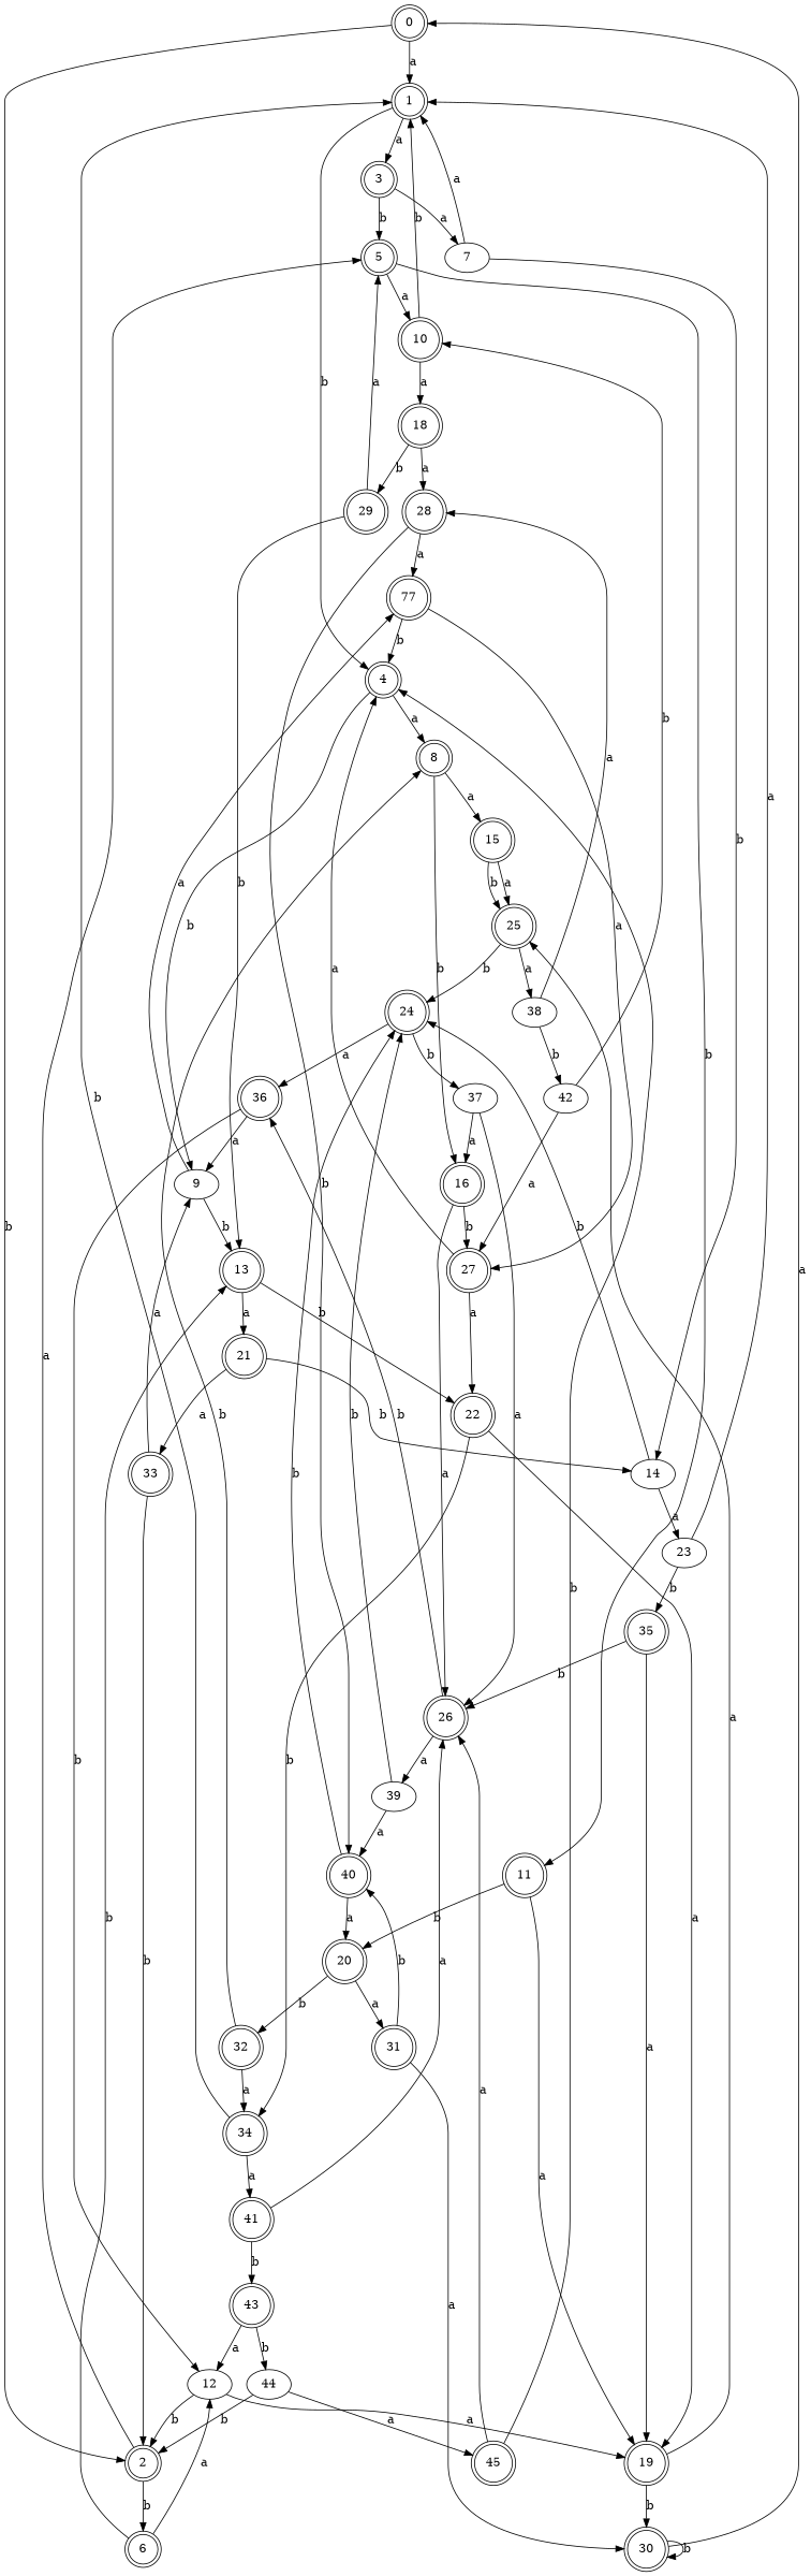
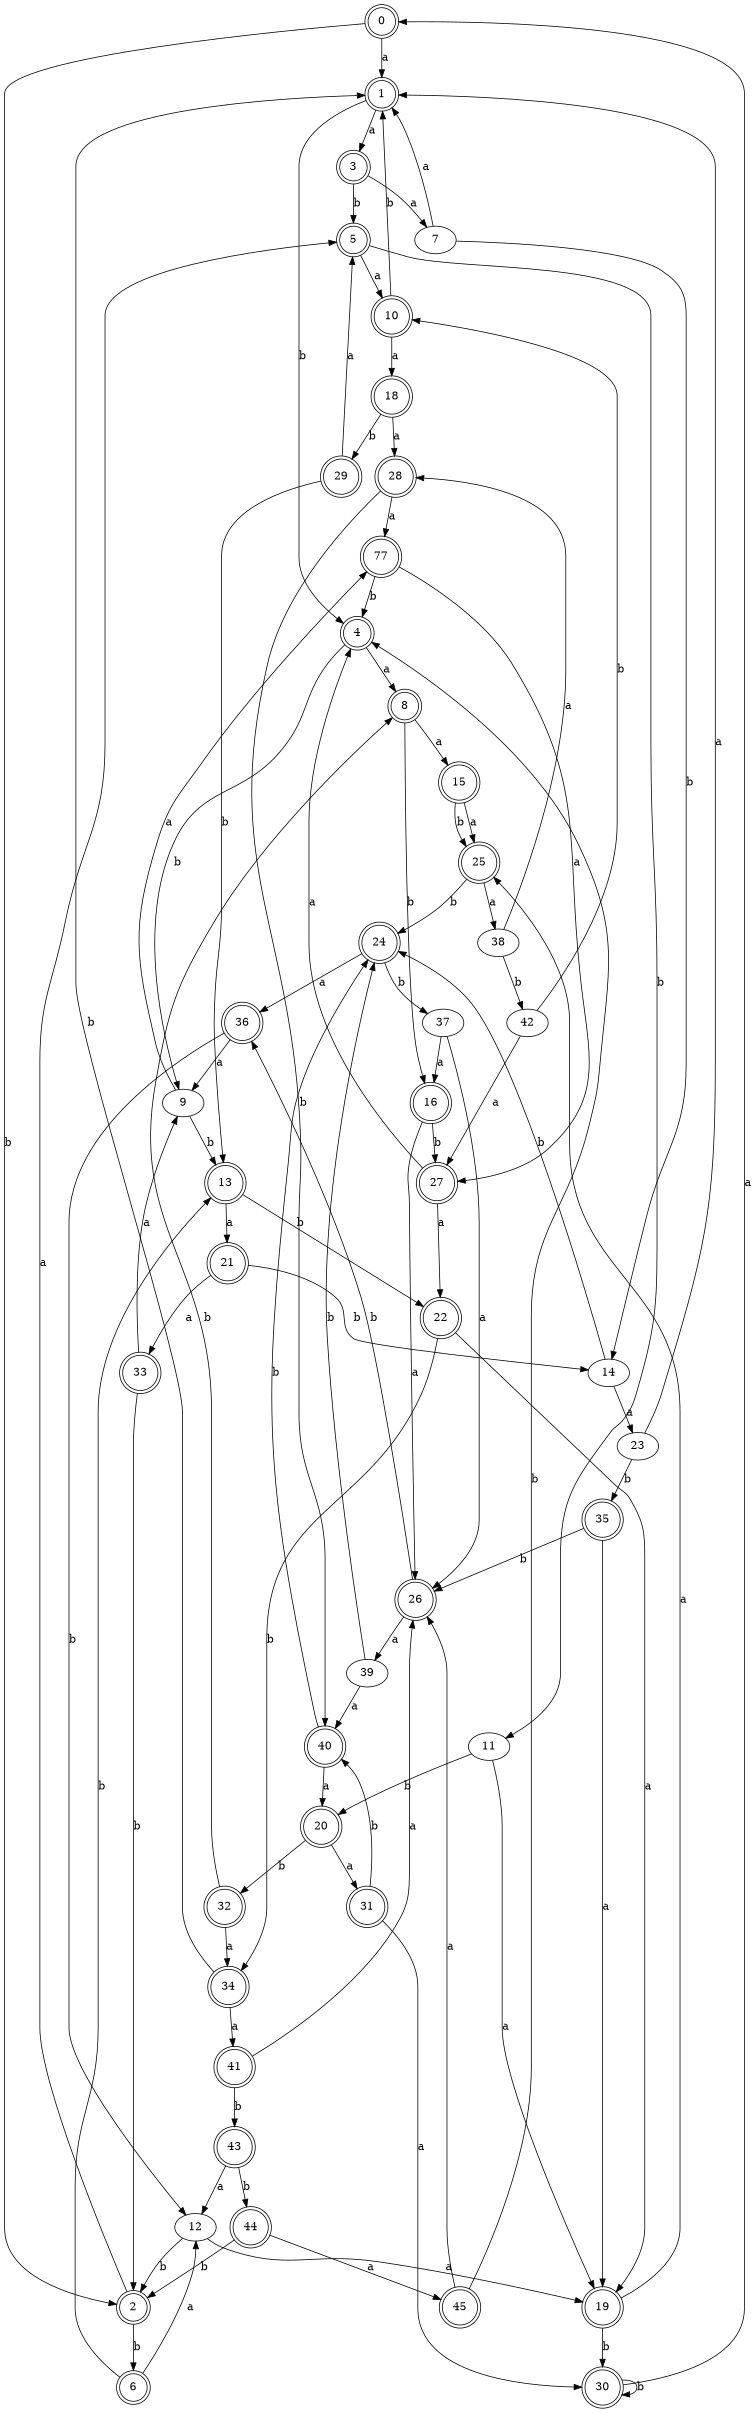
  digraph {
    node [shape=doublecircle]
    0
    1
    2
    3
    4
    5
    6
    7 [shape=""]
    8
    9 [shape=""]
    10
-   11
+   11 [shape=ellipse]
    12 [shape=""]
    13
    14 [shape=""]
    15
    16
    n18 [label=77]
    18
    19
    20
    21
    22
    23 [shape=""]
    24
    25
    26
    27
    28
    29
    30
    31
    32
    33
    34
    35
    36
    37 [shape=""]
    38 [shape=""]
    39 [shape=""]
    40
    41
    42 [shape=""]
    43
-   44 [shape=ellipse]
+   44
    45
    0 -> 1 [label=a]
    0 -> 2 [label=b]
    1 -> 3 [label=a]
    1 -> 4 [label=b]
    2 -> 5 [label=a]
    2 -> 6 [label=b]
    3 -> 5 [label=b]
    3 -> 7 [label=a]
    4 -> 8 [label=a]
    4 -> 9 [label=b]
    5 -> 10 [label=a]
    5 -> 11 [label=b]
    6 -> 12 [label=a]
    6 -> 13 [label=b]
    7 -> 1 [label=a]
    7 -> 14 [label=b]
    8 -> 15 [label=a]
    8 -> 16 [label=b]
    9 -> 13 [label=b]
    9 -> n18 [label=a]
    10 -> 1 [label=b]
    10 -> 18 [label=a]
    11 -> 19 [label=a]
    11 -> 20 [label=b]
    12 -> 2 [label=b]
    12 -> 19 [label=a]
    13 -> 21 [label=a]
    13 -> 22 [label=b]
    14 -> 23 [label=a]
    14 -> 24 [label=b]
    15 -> 25 [label=a]
    15 -> 25 [label=b]
    16 -> 26 [label=a]
    16 -> 27 [label=b]
    n18 -> 4 [label=b]
    n18 -> 27 [label=a]
    18 -> 28 [label=a]
    18 -> 29 [label=b]
    19 -> 25 [label=a]
    19 -> 30 [label=b]
    20 -> 31 [label=a]
    20 -> 32 [label=b]
    21 -> 14 [label=b]
    21 -> 33 [label=a]
    22 -> 19 [label=a]
    22 -> 34 [label=b]
    23 -> 1 [label=a]
    23 -> 35 [label=b]
    24 -> 36 [label=a]
    24 -> 37 [label=b]
    25 -> 24 [label=b]
    25 -> 38 [label=a]
    26 -> 36 [label=b]
    26 -> 39 [label=a]
    27 -> 4 [label=a]
    27 -> 22 [label=a]
    28 -> n18 [label=a]
    28 -> 40 [label=b]
    29 -> 5 [label=a]
    29 -> 13 [label=b]
    30 -> 0 [label=a]
    30 -> 30 [label=b]
    31 -> 30 [label=a]
    31 -> 40 [label=b]
    32 -> 8 [label=b]
    32 -> 34 [label=a]
    33 -> 2 [label=b]
    33 -> 9 [label=a]
    34 -> 1 [label=b]
    34 -> 41 [label=a]
    35 -> 19 [label=a]
    35 -> 26 [label=b]
    36 -> 9 [label=a]
    36 -> 12 [label=b]
    37 -> 16 [label=a]
    37 -> 26 [label=a]
    38 -> 28 [label=a]
    38 -> 42 [label=b]
    39 -> 24 [label=b]
    39 -> 40 [label=a]
    40 -> 20 [label=a]
    40 -> 24 [label=b]
    41 -> 26 [label=a]
    41 -> 43 [label=b]
    42 -> 10 [label=b]
    42 -> 27 [label=a]
    43 -> 12 [label=a]
    43 -> 44 [label=b]
    44 -> 2 [label=b]
    44 -> 45 [label=a]
    45 -> 4 [label=b]
    45 -> 26 [label=a]
  }
